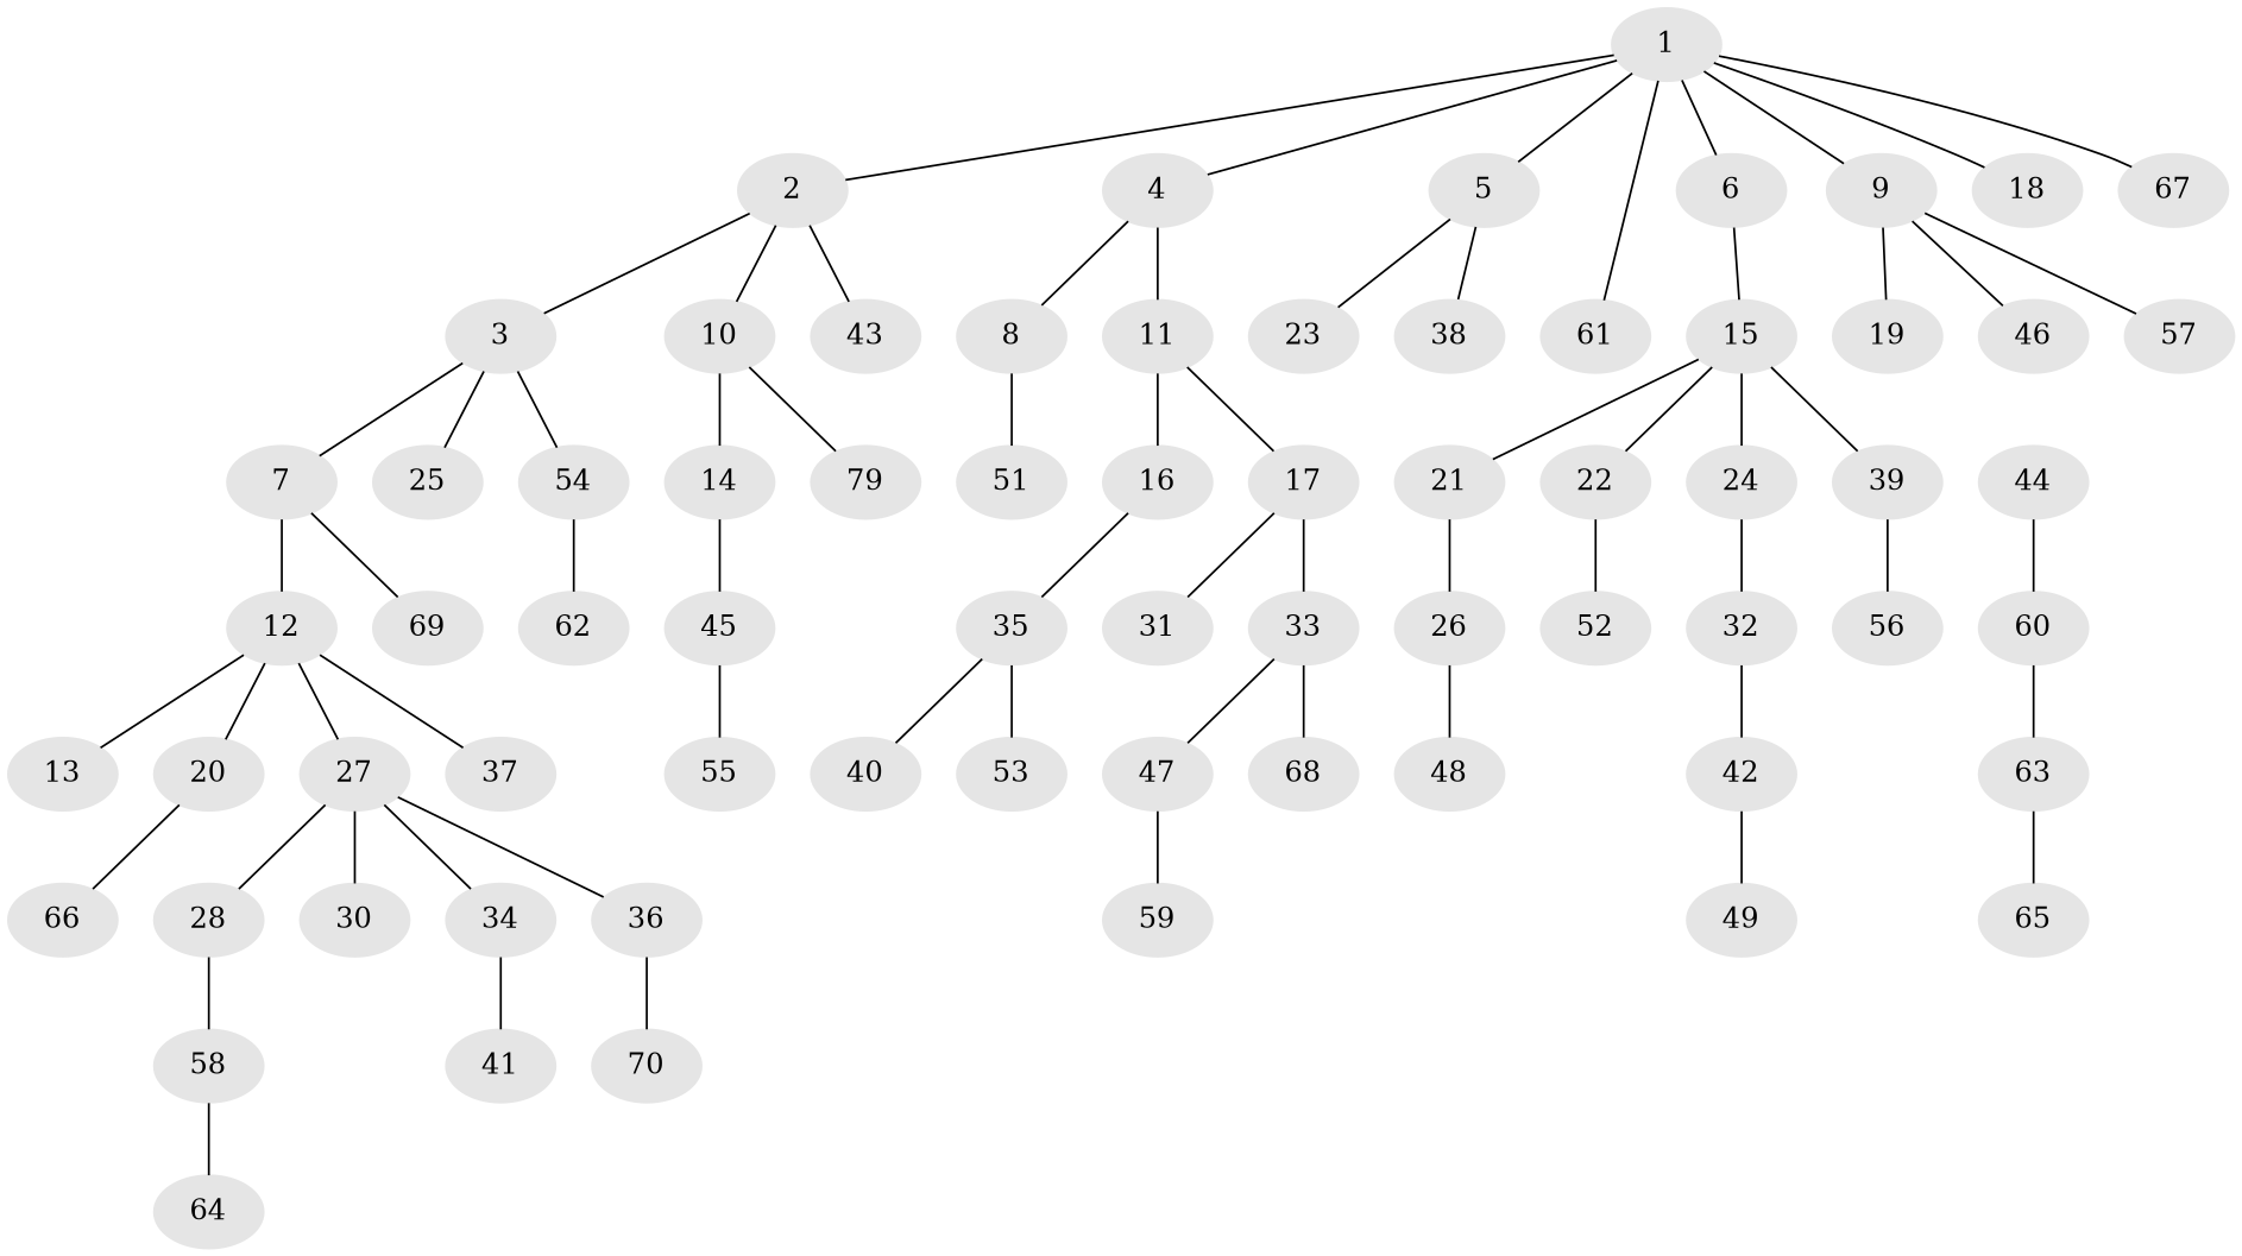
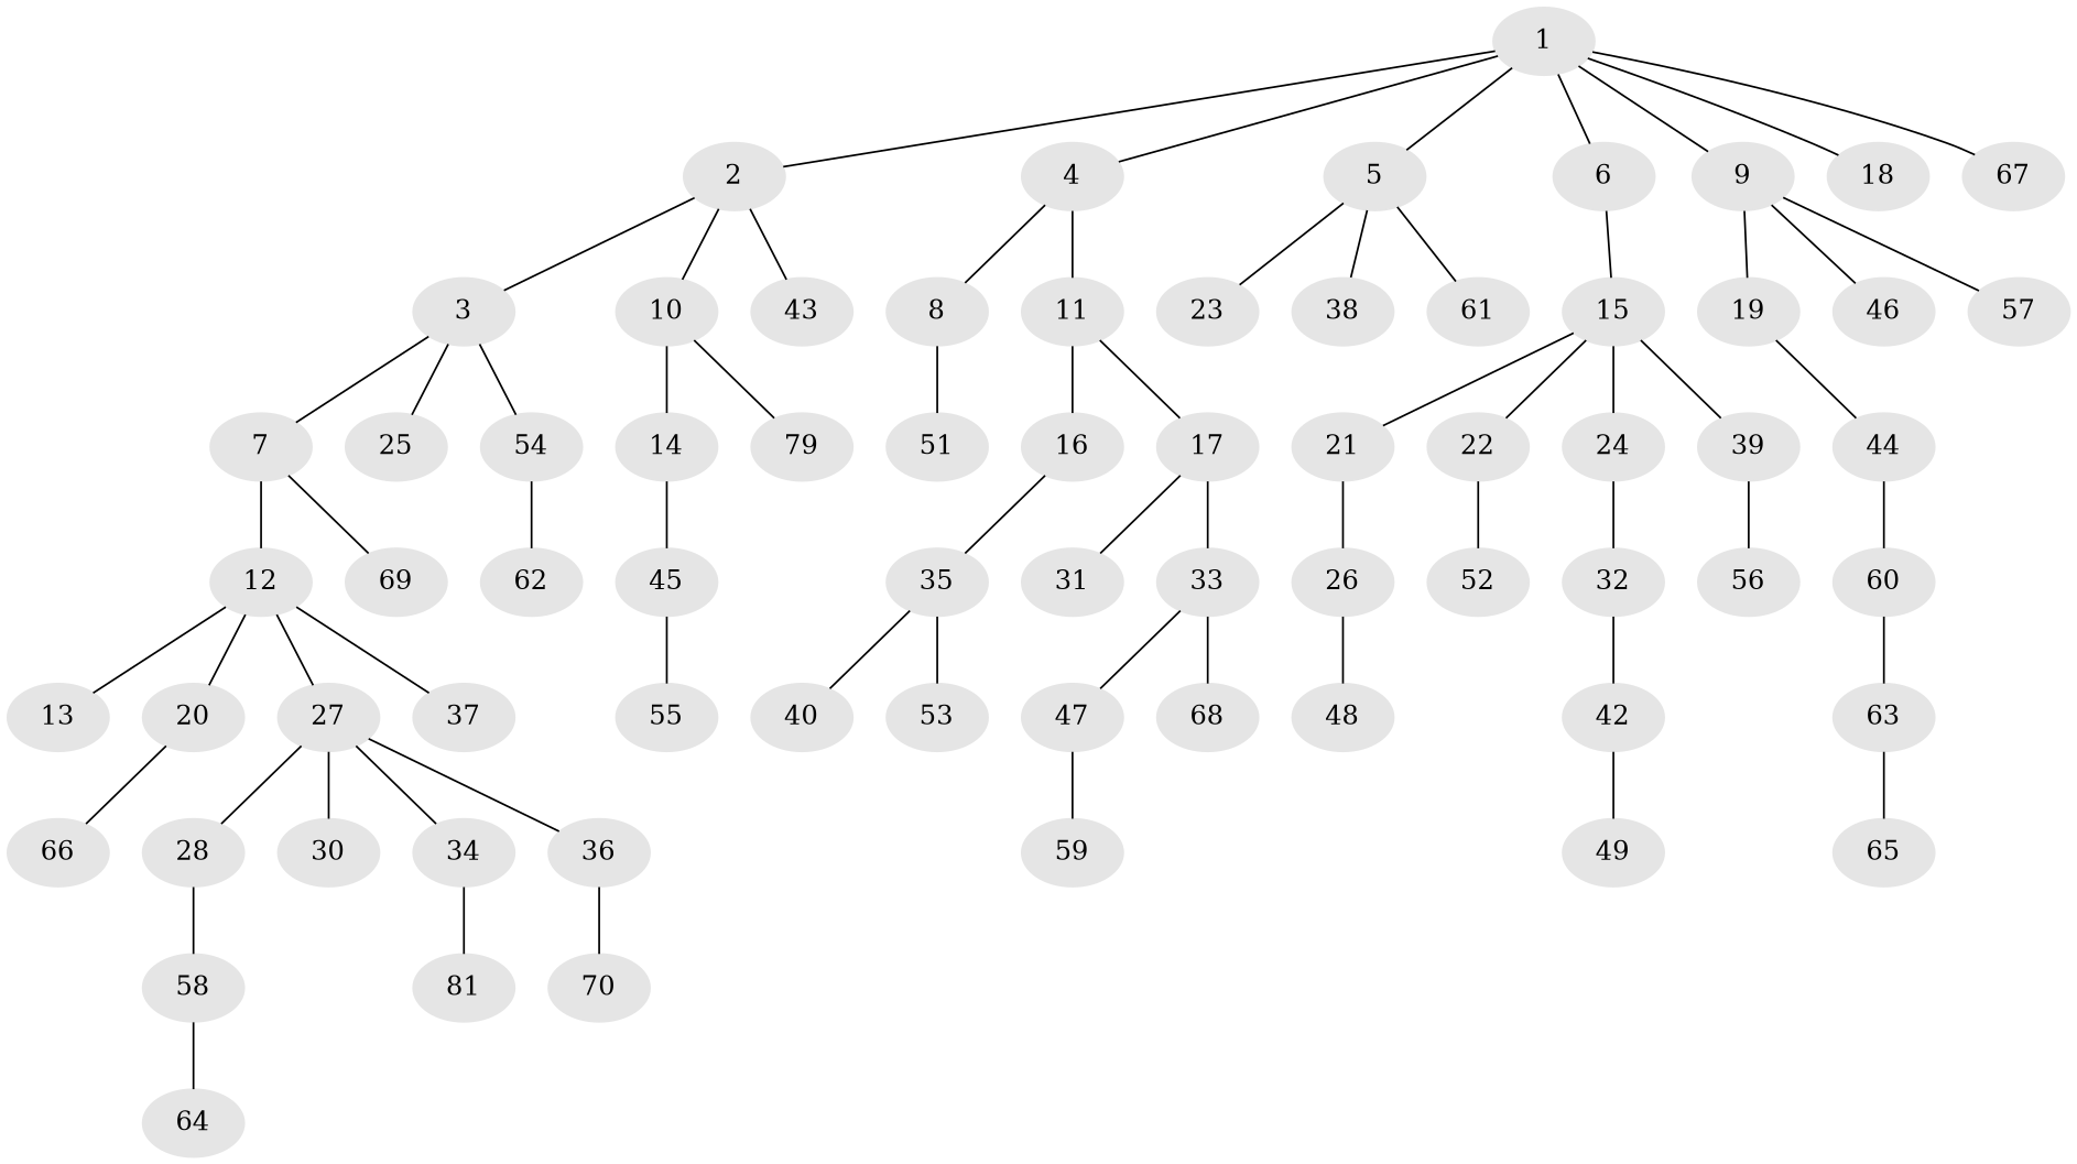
  graph {
    node [color=gray90 style=filled]
    1
    2
    4
    5
    6
    9
    18
    67
    3
    10
    43
    8
    11
    23
    38
    61
    15
    19
    46
    57
    7
    25
    54
    14
    n25 [label=79]
    12
    69
    62
    51
    16
    17
    21
    22
    24
    39
    13
    20
    27
    37
    44
    45
    35
    31
    33
    66
    28
    30
    34
    36
    55
    26
    52
    32
    56
    40
    53
    47
    68
    60
    48
    42
    58
-   41
+   41 [label=81]
    70
    64
    49
    59
    63
    65
    1 -- 2
    1 -- 4
    1 -- 5
    1 -- 6
    1 -- 9
    1 -- 18
    1 -- 67
    2 -- 3
    2 -- 10
    2 -- 43
    4 -- 8
    4 -- 11
    5 -- 23
    5 -- 38
-   1 -- 61
+   5 -- 61
    6 -- 15
    9 -- 19
    9 -- 46
    9 -- 57
    3 -- 7
    3 -- 25
    3 -- 54
    10 -- 14
    10 -- n25
    8 -- 51
    11 -- 16
    11 -- 17
    15 -- 21
    15 -- 22
    15 -- 24
    15 -- 39
+   19 -- 44
    7 -- 12
    7 -- 69
    54 -- 62
    14 -- 45
    12 -- 13
    12 -- 20
    12 -- 27
    12 -- 37
    16 -- 35
    17 -- 31
    17 -- 33
    21 -- 26
    22 -- 52
    24 -- 32
    39 -- 56
    20 -- 66
    27 -- 28
    27 -- 30
    27 -- 34
    27 -- 36
    44 -- 60
    45 -- 55
    35 -- 40
    35 -- 53
    33 -- 47
    33 -- 68
    28 -- 58
    34 -- 41
    36 -- 70
    26 -- 48
    32 -- 42
    47 -- 59
    60 -- 63
    42 -- 49
    58 -- 64
    63 -- 65
  }
